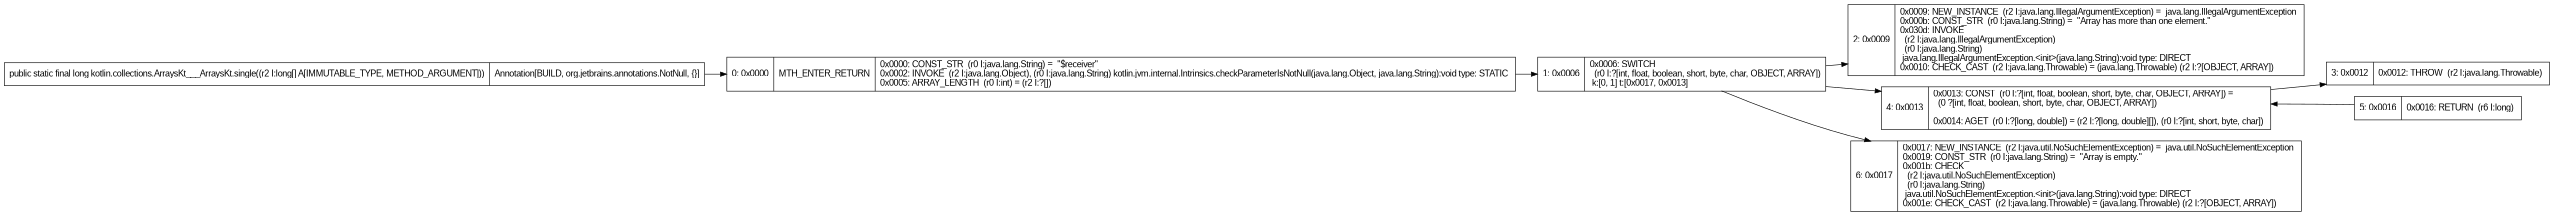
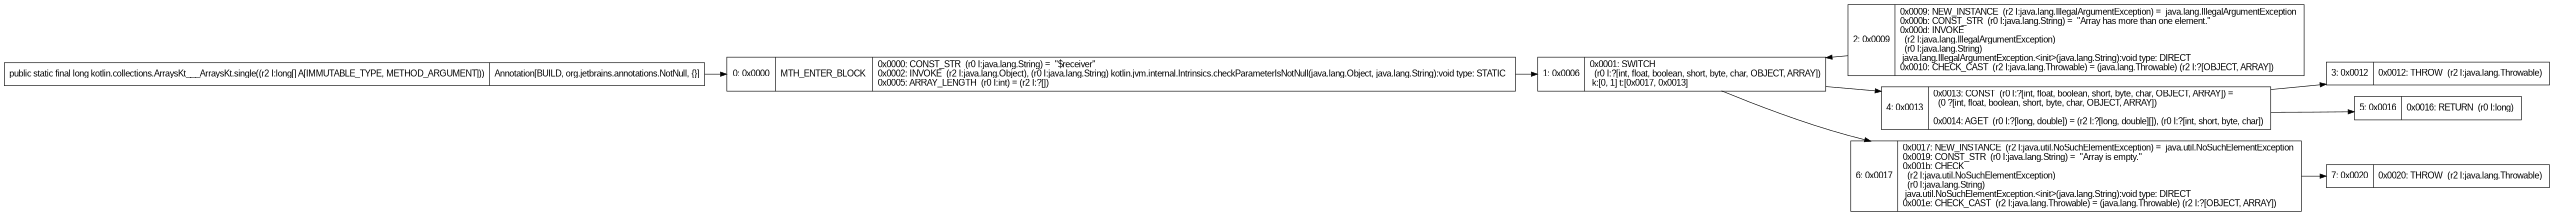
  digraph {
    fontname="Liberation Sans"
    rankdir=LR
    node [fontname="Liberation Sans" shape=record]
    edge [fontname="Liberation Sans"]
-   n1 [label="{0\:\ 0x0000|MTH_ENTER_RETURN\l|0x0000: CONST_STR  (r0 I:java.lang.String) =  \"$receiver\" \l0x0002: INVOKE  (r2 I:java.lang.Object), (r0 I:java.lang.String) kotlin.jvm.internal.Intrinsics.checkParameterIsNotNull(java.lang.Object, java.lang.String):void type: STATIC \l0x0005: ARRAY_LENGTH  (r0 I:int) = (r2 I:?[]) \l}"]
-   n2 [label="{1\:\ 0x0006|0x0006: SWITCH  \l  (r0 I:?[int, float, boolean, short, byte, char, OBJECT, ARRAY])\l k:[0, 1] t:[0x0017, 0x0013] \l}"]
-   n3 [label="{2\:\ 0x0009|0x0009: NEW_INSTANCE  (r2 I:java.lang.IllegalArgumentException) =  java.lang.IllegalArgumentException \l0x000b: CONST_STR  (r0 I:java.lang.String) =  \"Array has more than one element.\" \l0x030d: INVOKE  \l  (r2 I:java.lang.IllegalArgumentException)\l  (r0 I:java.lang.String)\l java.lang.IllegalArgumentException.\<init\>(java.lang.String):void type: DIRECT \l0x0010: CHECK_CAST  (r2 I:java.lang.Throwable) = (java.lang.Throwable) (r2 I:?[OBJECT, ARRAY]) \l}"]
+   n1 [label="{0\:\ 0x0000|MTH_ENTER_BLOCK\l|0x0000: CONST_STR  (r0 I:java.lang.String) =  \"$receiver\" \l0x0002: INVOKE  (r2 I:java.lang.Object), (r0 I:java.lang.String) kotlin.jvm.internal.Intrinsics.checkParameterIsNotNull(java.lang.Object, java.lang.String):void type: STATIC \l0x0005: ARRAY_LENGTH  (r0 I:int) = (r2 I:?[]) \l}"]
+   n2 [label="{1\:\ 0x0006|0x0001: SWITCH  \l  (r0 I:?[int, float, boolean, short, byte, char, OBJECT, ARRAY])\l k:[0, 1] t:[0x0017, 0x0013] \l}"]
+   n3 [label="{2\:\ 0x0009|0x0009: NEW_INSTANCE  (r2 I:java.lang.IllegalArgumentException) =  java.lang.IllegalArgumentException \l0x000b: CONST_STR  (r0 I:java.lang.String) =  \"Array has more than one element.\" \l0x000d: INVOKE  \l  (r2 I:java.lang.IllegalArgumentException)\l  (r0 I:java.lang.String)\l java.lang.IllegalArgumentException.\<init\>(java.lang.String):void type: DIRECT \l0x0010: CHECK_CAST  (r2 I:java.lang.Throwable) = (java.lang.Throwable) (r2 I:?[OBJECT, ARRAY]) \l}"]
    n4 [label="{4\:\ 0x0013|0x0013: CONST  (r0 I:?[int, float, boolean, short, byte, char, OBJECT, ARRAY]) = \l  (0 ?[int, float, boolean, short, byte, char, OBJECT, ARRAY])\l \l0x0014: AGET  (r0 I:?[long, double]) = (r2 I:?[long, double][]), (r0 I:?[int, short, byte, char]) \l}"]
    n5 [label="{6\:\ 0x0017|0x0017: NEW_INSTANCE  (r2 I:java.util.NoSuchElementException) =  java.util.NoSuchElementException \l0x0019: CONST_STR  (r0 I:java.lang.String) =  \"Array is empty.\" \l0x001b: CHECK  \l  (r2 I:java.util.NoSuchElementException)\l  (r0 I:java.lang.String)\l java.util.NoSuchElementException.\<init\>(java.lang.String):void type: DIRECT \l0x001e: CHECK_CAST  (r2 I:java.lang.Throwable) = (java.lang.Throwable) (r2 I:?[OBJECT, ARRAY]) \l}"]
    n6 [label="{3\:\ 0x0012|0x0012: THROW  (r2 I:java.lang.Throwable) \l}"]
-   n7 [label="{5\:\ 0x0016|0x0016: RETURN  (r6 I:long) \l}"]
+   n7 [label="{5\:\ 0x0016|0x0016: RETURN  (r0 I:long) \l}"]
+   n8 [label="{7\:\ 0x0020|0x0020: THROW  (r2 I:java.lang.Throwable) \l}"]
    n9 [label="{public static final long kotlin.collections.ArraysKt___ArraysKt.single((r2 I:long[] A[IMMUTABLE_TYPE, METHOD_ARGUMENT]))  | Annotation[BUILD, org.jetbrains.annotations.NotNull, \{\}]\l}"]
    n1 -> n2
-   n2 -> n3
+   n3 -> n2
    n2 -> n4
    n2 -> n5
    n4 -> n6
-   n7 -> n4
+   n4 -> n7
+   n5 -> n8
    n9 -> n1
  }
